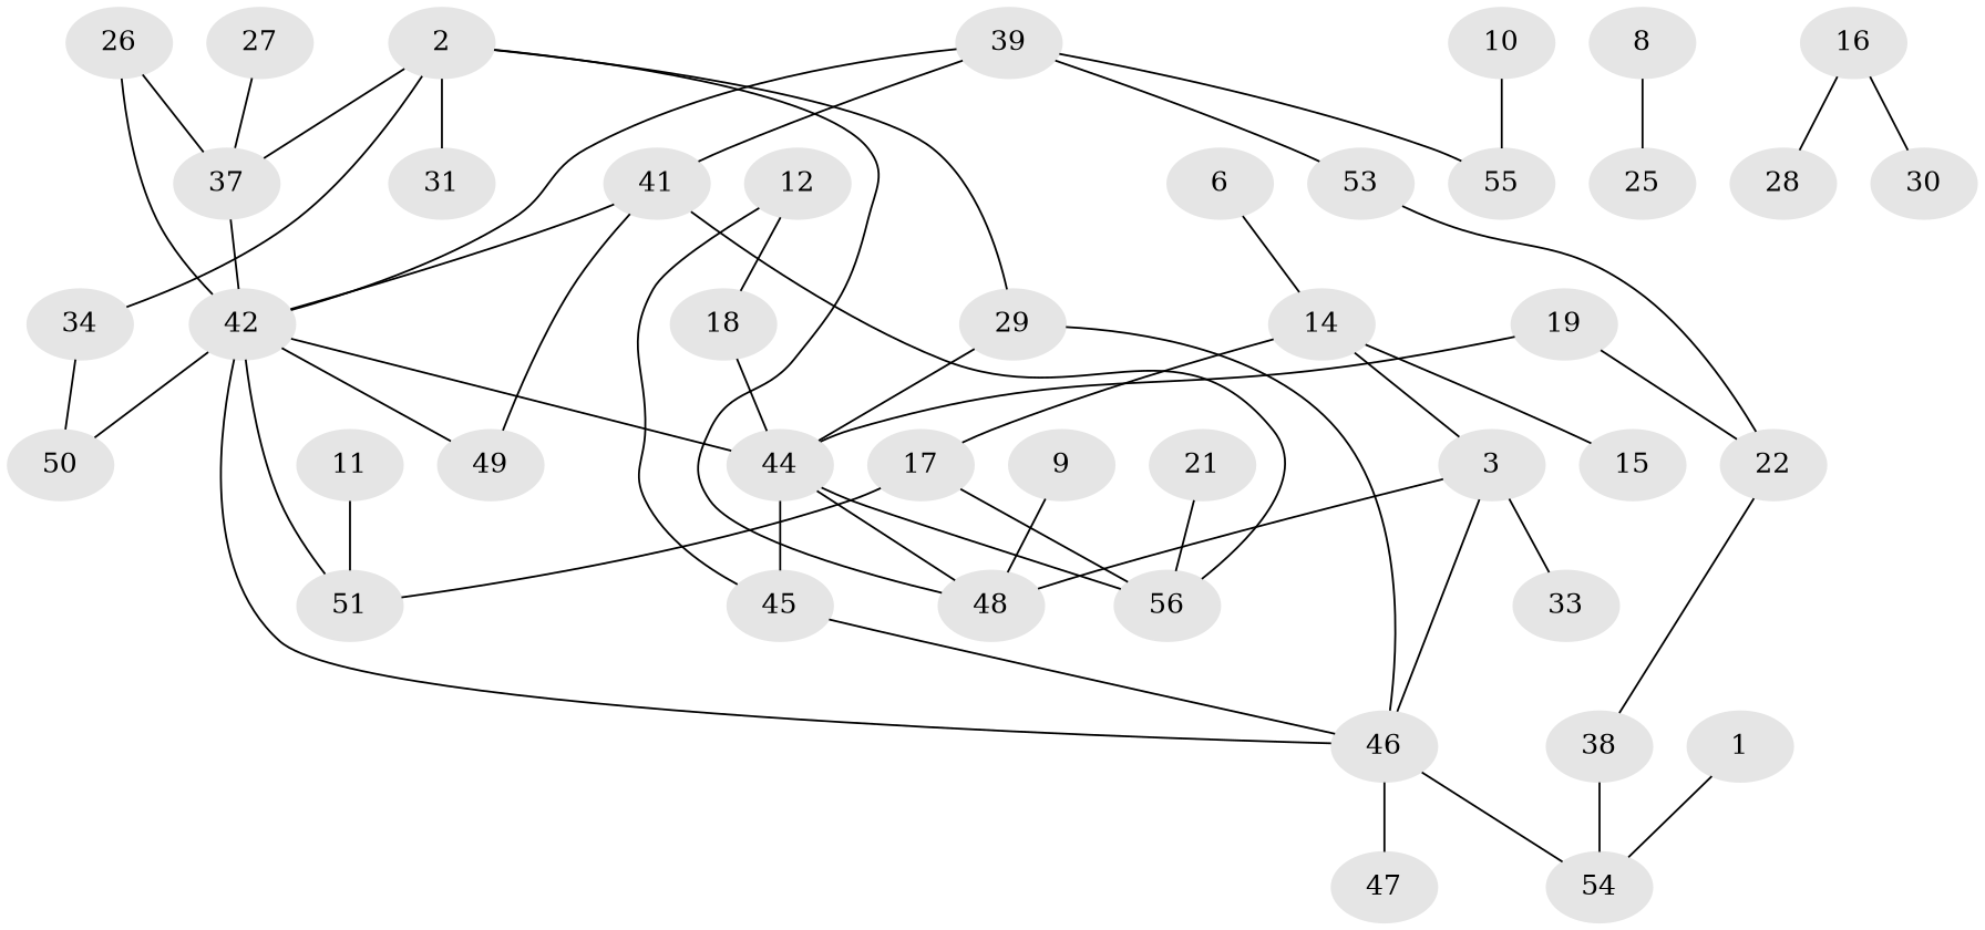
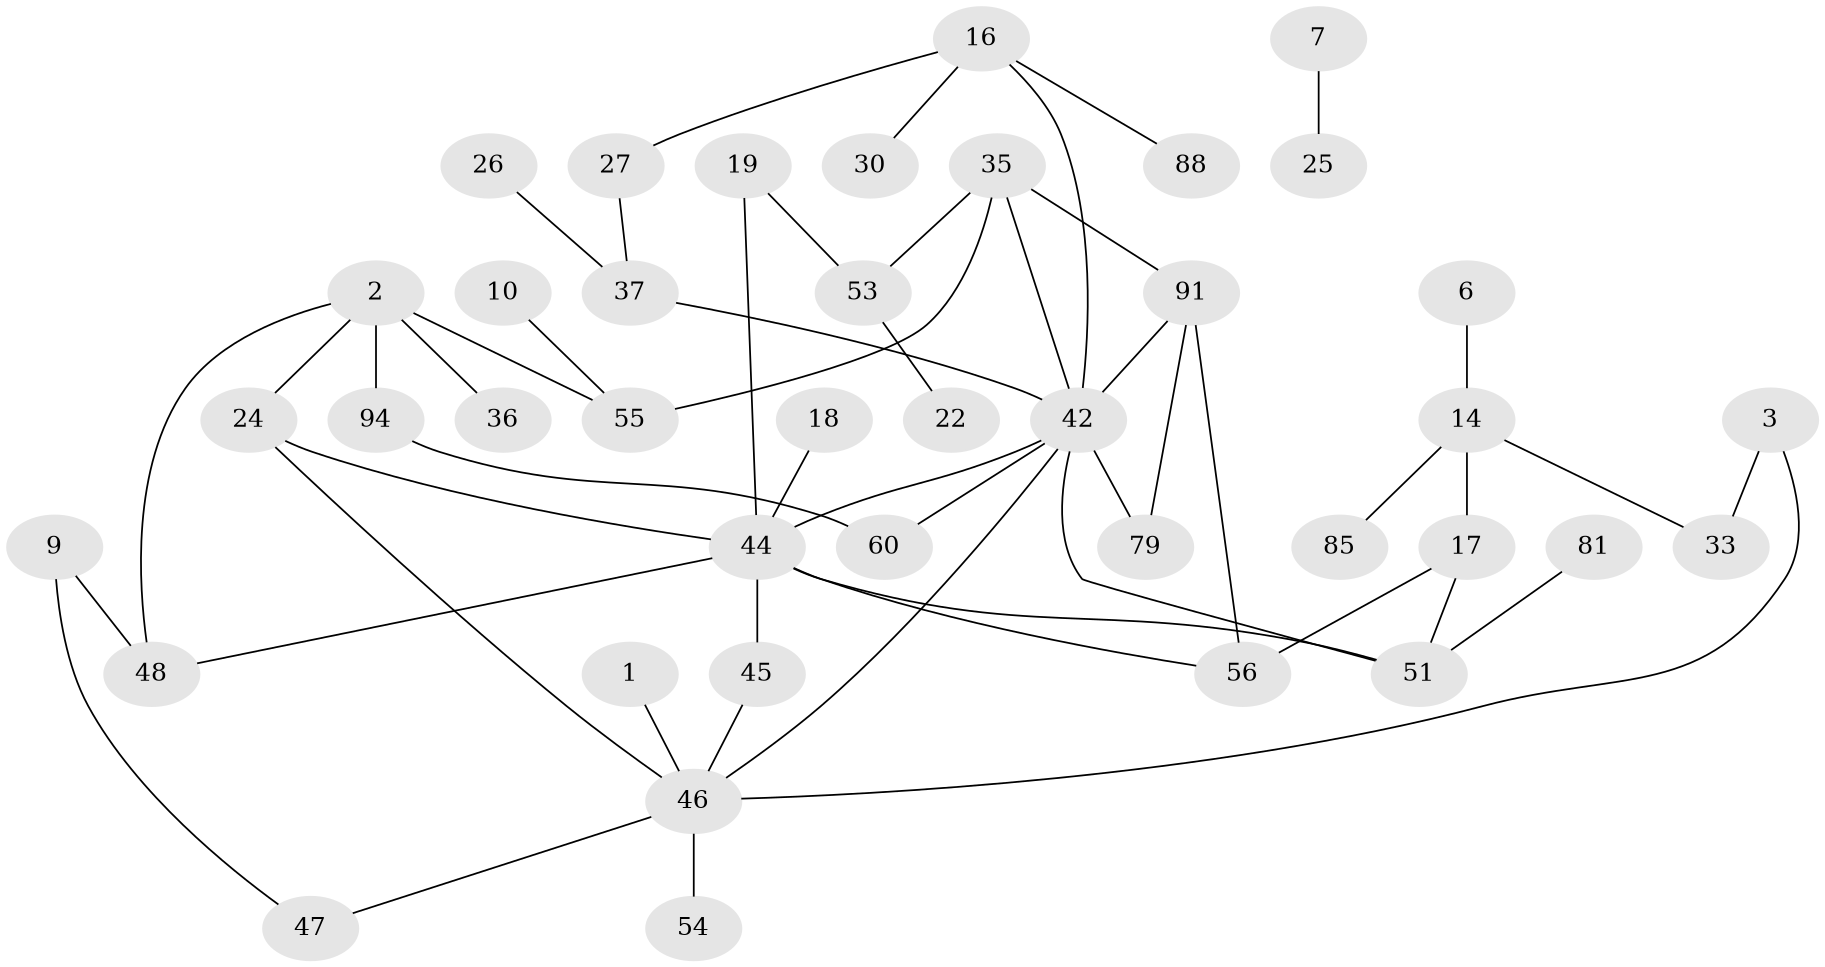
  graph {
    node [color=gray90 style=filled]
    edge [weight=1.0]
    2
-   29
-   31
-   34
+   29 [label=24]
+   31 [label=36]
+   34 [label=94]
    n5 [label=37]
    48
    46
    44
-   50
+   50 [label=60]
    42
    3
    33
    45
    6
    14
-   15
+   15 [label=85]
    17
    n18 [label=1]
    47
    54
    n21 [label=25]
-   8
+   8 [label=7]
    9
    10
    55
-   39
-   41
+   39 [label=35]
+   41 [label=91]
    53
-   11
+   11 [label=81]
    51
-   12
    18
    56
    22
-   38
    16
    27
-   28
+   28 [label=88]
    30
-   49
+   49 [label=79]
    19
-   21
    26
    2 -- 29
    2 -- 31
    2 -- 34
-   2 -- n5
+   2 -- 55
    2 -- 48
    29 -- 46
    29 -- 44
    34 -- 50
    n5 -- 42
    46 -- 47
    46 -- 54
    44 -- 48
    44 -- 45
+   44 -- 51
    44 -- 56
    42 -- 46
    42 -- 44
    42 -- 50
    42 -- 51
    42 -- 49
-   3 -- 48
    3 -- 46
    3 -- 33
    45 -- 46
    6 -- 14
-   14 -- 3
+   14 -- 33
    14 -- 15
    14 -- 17
    17 -- 51
    17 -- 56
-   n18 -- 54
+   n18 -- 46
    8 -- n21
    9 -- 48
+   9 -- 47
    10 -- 55
    39 -- 42
    39 -- 55
    39 -- 41
    39 -- 53
    41 -- 42
    41 -- 56
    41 -- 49
    53 -- 22
    11 -- 51
-   12 -- 45
-   12 -- 18
    18 -- 44
-   22 -- 38
-   38 -- 54
-   26 -- 42
+   16 -- 42
+   16 -- 27
    16 -- 28
    16 -- 30
    27 -- n5
    19 -- 44
-   19 -- 22
-   21 -- 56
+   19 -- 53
    26 -- n5
  }
